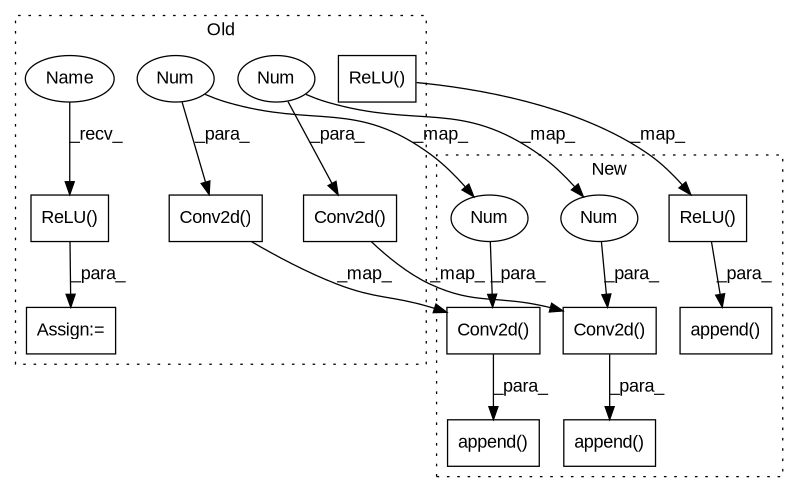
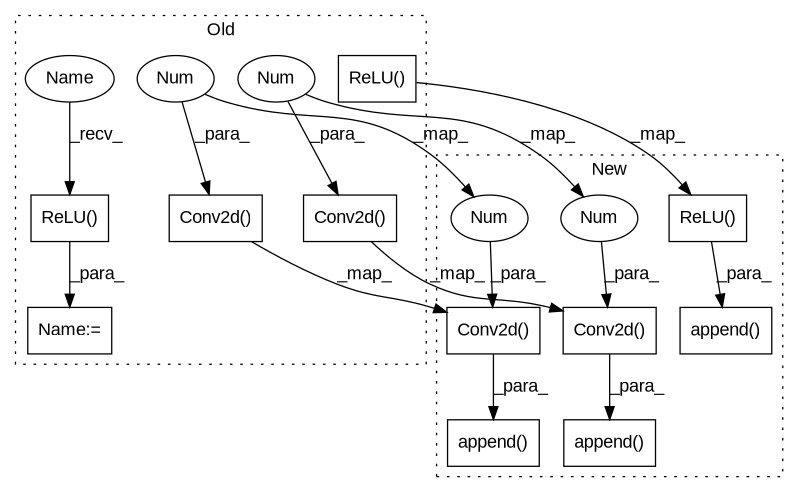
  digraph {
    fontname="Liberation Sans"
    node [a=75 l=2 s=1931 shape=box fontname="Liberation Sans"]
    edge [fontname="Liberation Sans"]
    n1 [l=9 label="ReLU()"]
-   n2 [a=68 l=3 label="Assign:=" s=1893]
+   n2 [a=68 l=3 label="Name:=" s=1893]
    n3 [l="10,54" label="Conv2d()" s="1743,1755"]
    n4 [a=76 label=Num s=1753 shape=ellipse]
    n5 [l="10,54" label="Conv2d()" s="1608,1620"]
    n6 [a=76 label=Num s=1618 shape=ellipse]
    n7 [l=9 label="ReLU()" s=1585]
    n8 [a=87 label=Name shape=ellipse]
    n9 [l="27,10" label="append()" s="2984,3185"]
    n10 [l="10,54" label="Conv2d()" s="3042,3054"]
    n11 [a=76 label=Num s=3052 shape=ellipse]
    n12 [l="10,54" label="Conv2d()" s="2820,2832"]
    n13 [a=76 label=Num s=2830 shape=ellipse]
    n14 [l="27,10" label="append()" s="2762,2964"]
    n15 [l=9 label="ReLU()" s=2719]
    n16 [l="27,10" label="append()" s="2490,2742"]
    subgraph cluster_1 {
      label=Old
      style=dotted
      n1
      n2
      n3
      n4
      n5
      n6
      n7
      n8
    }
    subgraph cluster_2 {
      label=New
      style=dotted
      n9
      n10
      n11
      n12
      n13
      n14
      n15
      n16
    }
    n1 -> n2 [label=_para_]
    n3 -> n10 [label=_map_]
    n4 -> n3 [label=_para_]
    n4 -> n11 [label=_map_]
    n5 -> n12 [label=_map_]
    n6 -> n5 [label=_para_]
    n6 -> n13 [label=_map_]
    n7 -> n15 [label=_map_]
    n8 -> n1 [label=_recv_]
    n10 -> n9 [label=_para_]
    n11 -> n10 [label=_para_]
    n12 -> n14 [label=_para_]
    n13 -> n12 [label=_para_]
    n15 -> n16 [label=_para_]
  }
